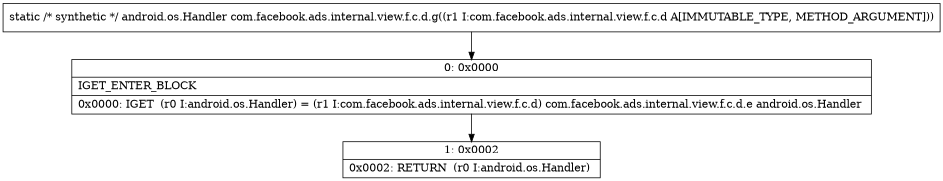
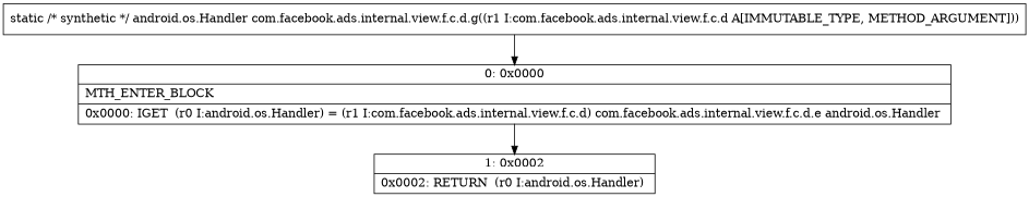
  digraph {
    node [shape=record]
-   n1 [label="{0\:\ 0x0000|IGET_ENTER_BLOCK\l|0x0000: IGET  (r0 I:android.os.Handler) = (r1 I:com.facebook.ads.internal.view.f.c.d) com.facebook.ads.internal.view.f.c.d.e android.os.Handler \l}"]
+   n1 [label="{0\:\ 0x0000|MTH_ENTER_BLOCK\l|0x0000: IGET  (r0 I:android.os.Handler) = (r1 I:com.facebook.ads.internal.view.f.c.d) com.facebook.ads.internal.view.f.c.d.e android.os.Handler \l}"]
    n2 [label="{1\:\ 0x0002|0x0002: RETURN  (r0 I:android.os.Handler) \l}"]
    n3 [label="{static \/* synthetic *\/ android.os.Handler com.facebook.ads.internal.view.f.c.d.g((r1 I:com.facebook.ads.internal.view.f.c.d A[IMMUTABLE_TYPE, METHOD_ARGUMENT])) }"]
    n1 -> n2
    n3 -> n1
  }
